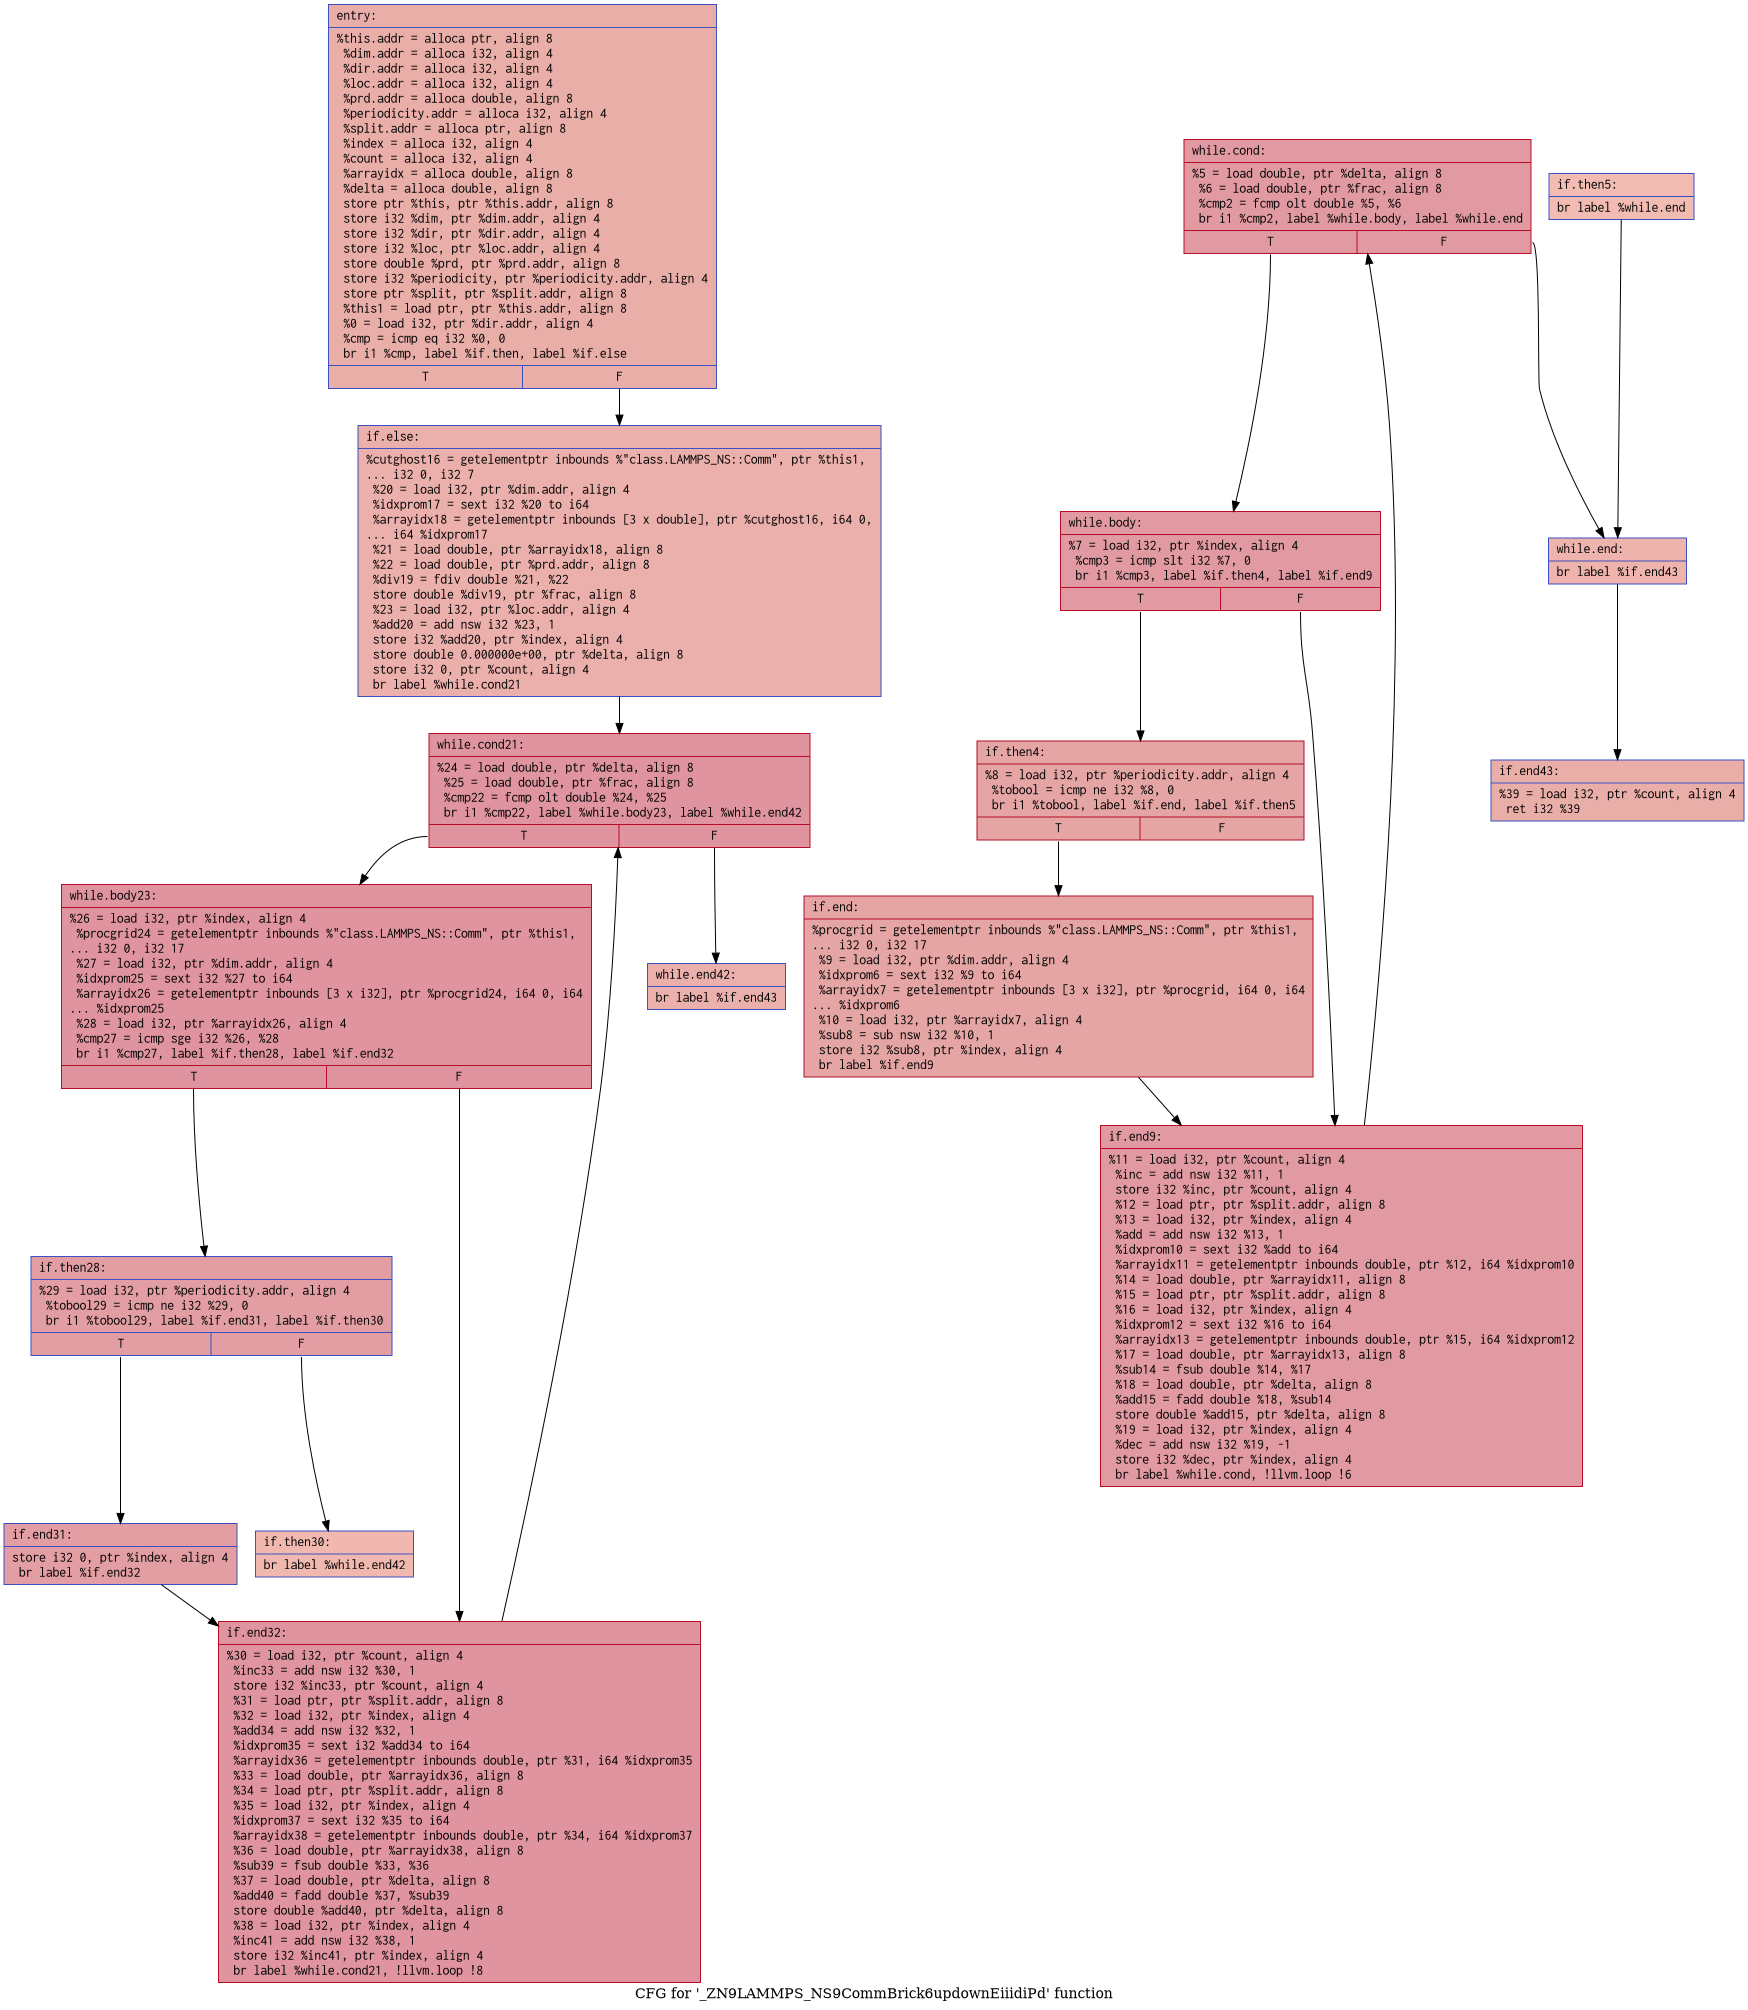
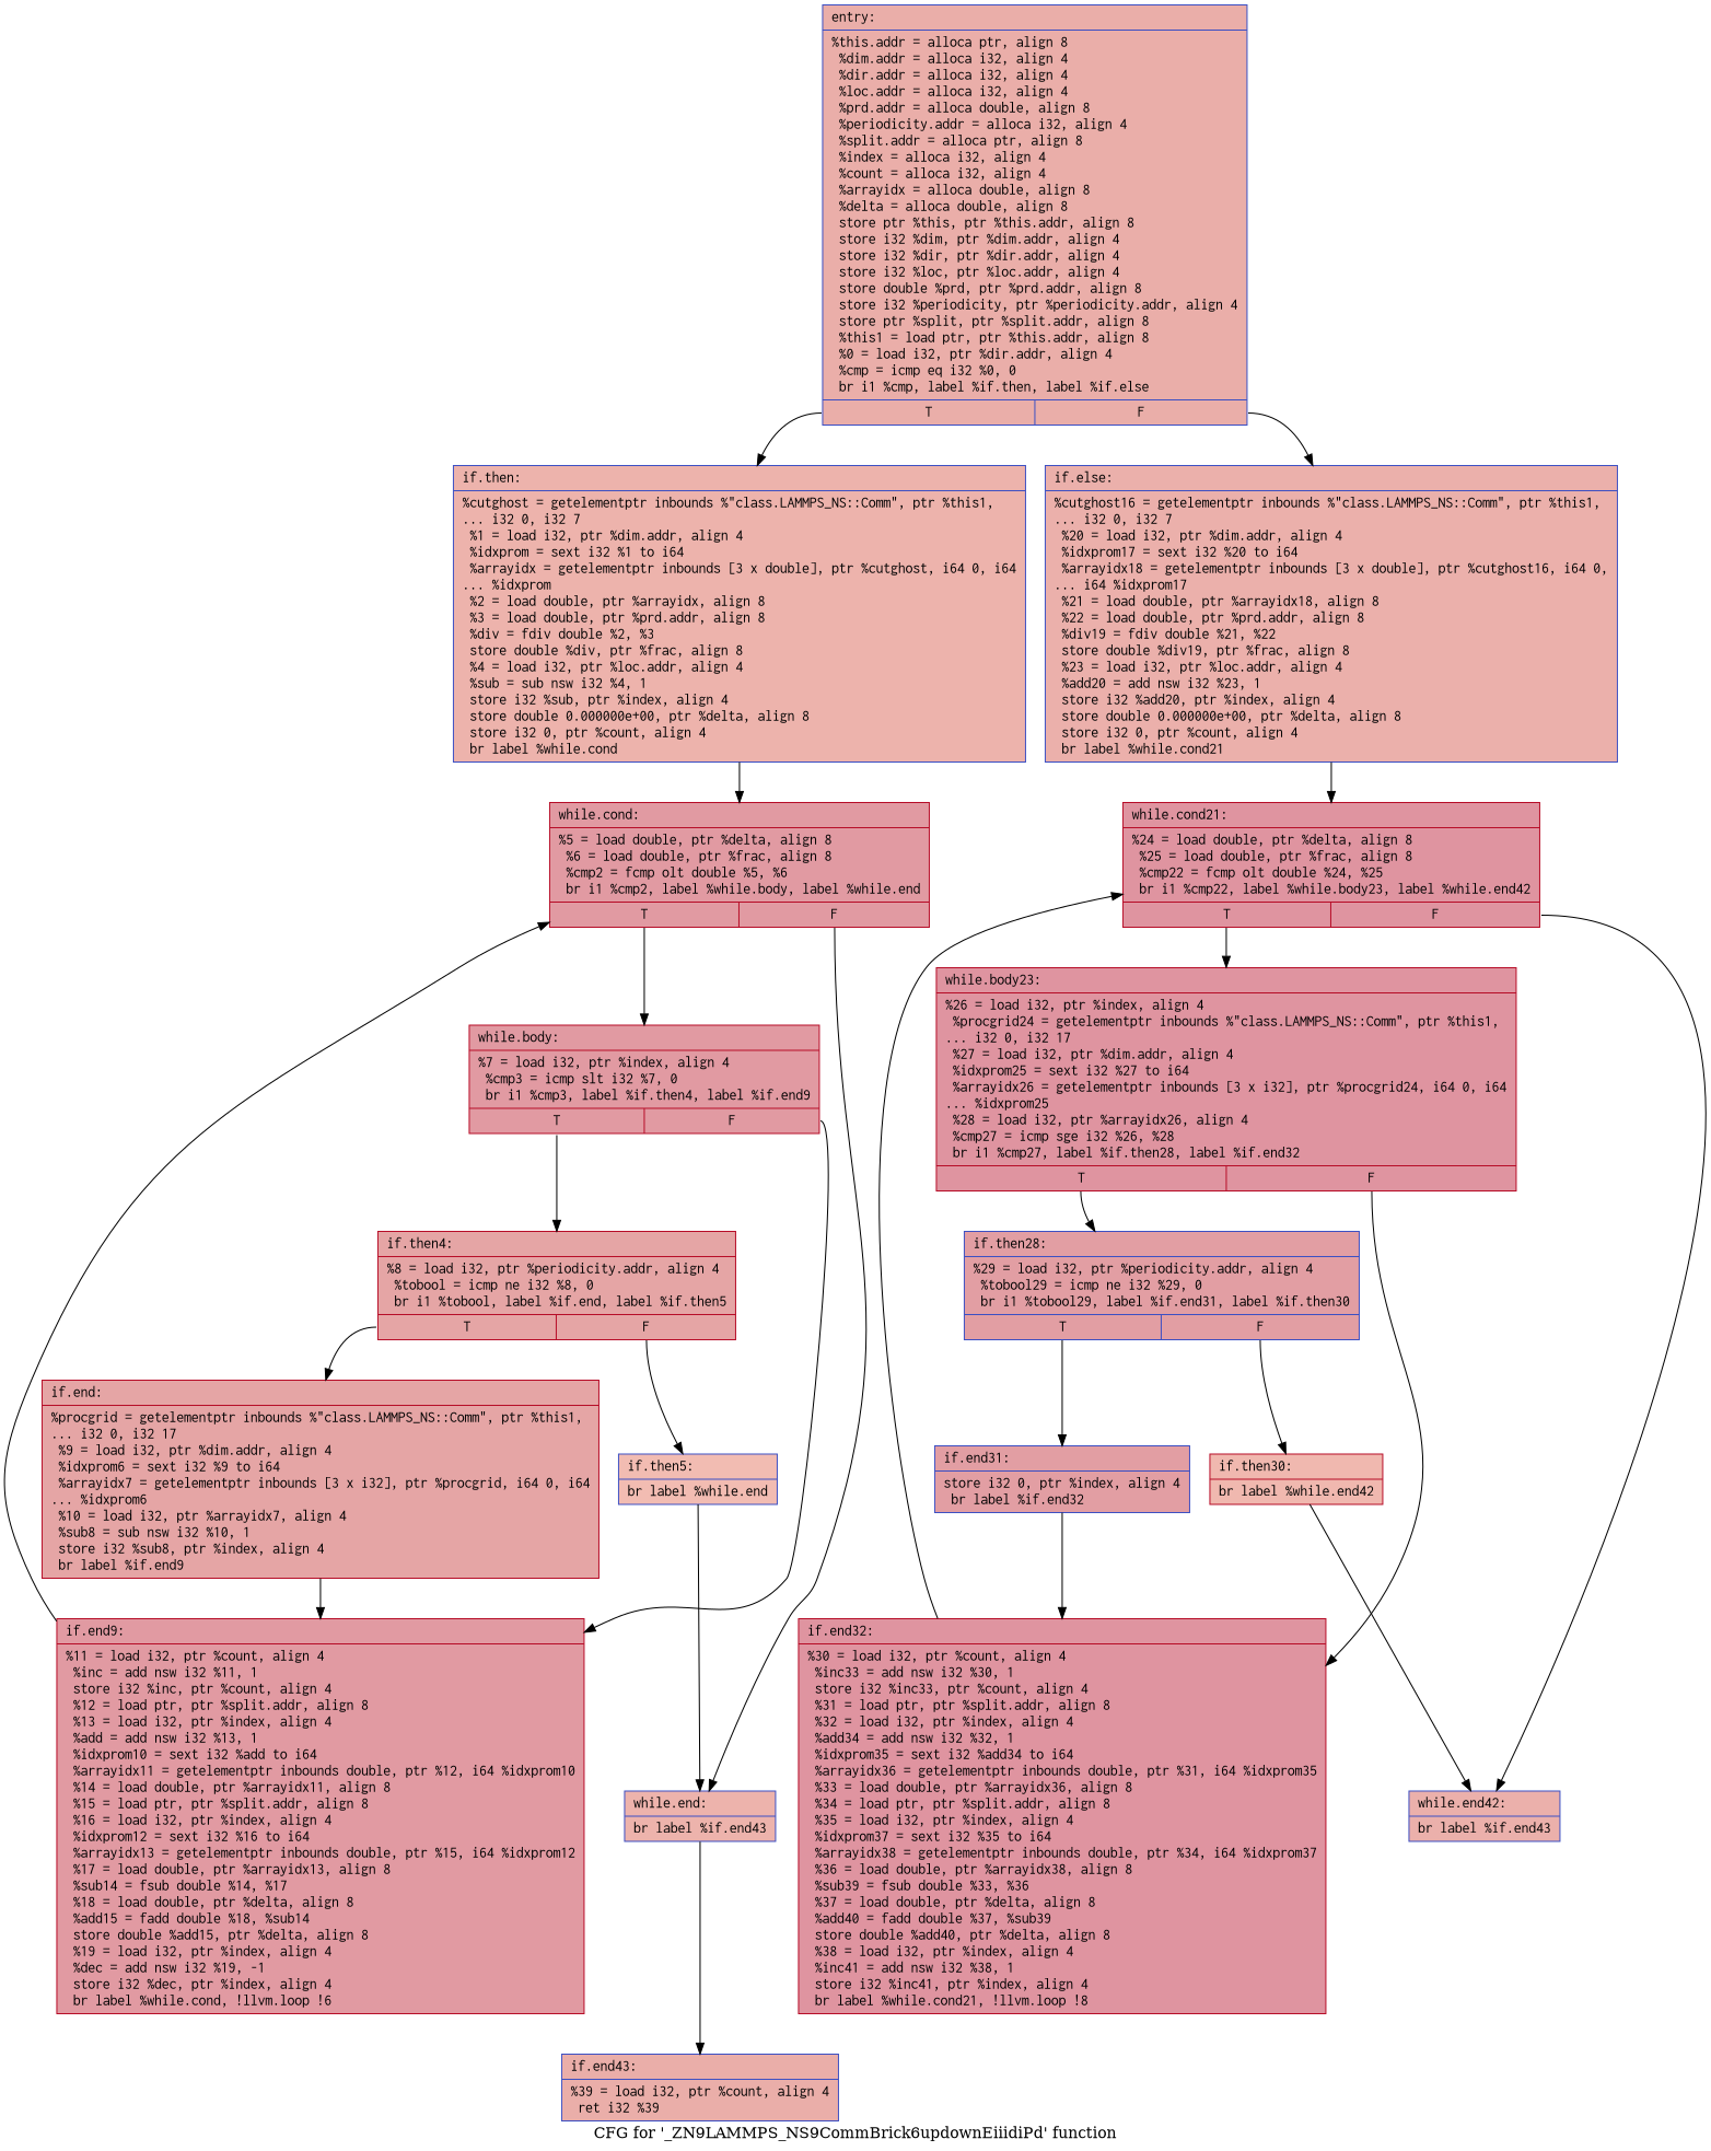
  digraph {
    label="CFG for '_ZN9LAMMPS_NS9CommBrick6updownEiiidiPd' function"
    node [color="#3d50c3ff" fillcolor="#bb1b2c70" fontname=Courier shape=record style=filled]
    n1 [fillcolor="#d0473d70" label="{entry:\l|  %this.addr = alloca ptr, align 8\l  %dim.addr = alloca i32, align 4\l  %dir.addr = alloca i32, align 4\l  %loc.addr = alloca i32, align 4\l  %prd.addr = alloca double, align 8\l  %periodicity.addr = alloca i32, align 4\l  %split.addr = alloca ptr, align 8\l  %index = alloca i32, align 4\l  %count = alloca i32, align 4\l  %arrayidx = alloca double, align 8\l  %delta = alloca double, align 8\l  store ptr %this, ptr %this.addr, align 8\l  store i32 %dim, ptr %dim.addr, align 4\l  store i32 %dir, ptr %dir.addr, align 4\l  store i32 %loc, ptr %loc.addr, align 4\l  store double %prd, ptr %prd.addr, align 8\l  store i32 %periodicity, ptr %periodicity.addr, align 4\l  store ptr %split, ptr %split.addr, align 8\l  %this1 = load ptr, ptr %this.addr, align 8\l  %0 = load i32, ptr %dir.addr, align 4\l  %cmp = icmp eq i32 %0, 0\l  br i1 %cmp, label %if.then, label %if.else\l|{<s0>T|<s1>F}}"]
+   n2 [fillcolor="#d6524470" label="{if.then:\l|  %cutghost = getelementptr inbounds %\"class.LAMMPS_NS::Comm\", ptr %this1,\l... i32 0, i32 7\l  %1 = load i32, ptr %dim.addr, align 4\l  %idxprom = sext i32 %1 to i64\l  %arrayidx = getelementptr inbounds [3 x double], ptr %cutghost, i64 0, i64\l... %idxprom\l  %2 = load double, ptr %arrayidx, align 8\l  %3 = load double, ptr %prd.addr, align 8\l  %div = fdiv double %2, %3\l  store double %div, ptr %frac, align 8\l  %4 = load i32, ptr %loc.addr, align 4\l  %sub = sub nsw i32 %4, 1\l  store i32 %sub, ptr %index, align 4\l  store double 0.000000e+00, ptr %delta, align 8\l  store i32 0, ptr %count, align 4\l  br label %while.cond\l}"]
    n3 [fillcolor="#d24b4070" label="{if.else:\l|  %cutghost16 = getelementptr inbounds %\"class.LAMMPS_NS::Comm\", ptr %this1,\l... i32 0, i32 7\l  %20 = load i32, ptr %dim.addr, align 4\l  %idxprom17 = sext i32 %20 to i64\l  %arrayidx18 = getelementptr inbounds [3 x double], ptr %cutghost16, i64 0,\l... i64 %idxprom17\l  %21 = load double, ptr %arrayidx18, align 8\l  %22 = load double, ptr %prd.addr, align 8\l  %div19 = fdiv double %21, %22\l  store double %div19, ptr %frac, align 8\l  %23 = load i32, ptr %loc.addr, align 4\l  %add20 = add nsw i32 %23, 1\l  store i32 %add20, ptr %index, align 4\l  store double 0.000000e+00, ptr %delta, align 8\l  store i32 0, ptr %count, align 4\l  br label %while.cond21\l}"]
    n4 [color="#b70d28ff" label="{while.cond:\l|  %5 = load double, ptr %delta, align 8\l  %6 = load double, ptr %frac, align 8\l  %cmp2 = fcmp olt double %5, %6\l  br i1 %cmp2, label %while.body, label %while.end\l|{<s0>T|<s1>F}}"]
    n5 [color="#b70d28ff" fillcolor="#b70d2870" label="{while.cond21:\l|  %24 = load double, ptr %delta, align 8\l  %25 = load double, ptr %frac, align 8\l  %cmp22 = fcmp olt double %24, %25\l  br i1 %cmp22, label %while.body23, label %while.end42\l|{<s0>T|<s1>F}}"]
    n6 [color="#b70d28ff" label="{while.body:\l|  %7 = load i32, ptr %index, align 4\l  %cmp3 = icmp slt i32 %7, 0\l  br i1 %cmp3, label %if.then4, label %if.end9\l|{<s0>T|<s1>F}}"]
    n7 [fillcolor="#d6524470" label="{while.end:\l|  br label %if.end43\l}"]
    n8 [color="#b70d28ff" fillcolor="#b70d2870" label="{while.body23:\l|  %26 = load i32, ptr %index, align 4\l  %procgrid24 = getelementptr inbounds %\"class.LAMMPS_NS::Comm\", ptr %this1,\l... i32 0, i32 17\l  %27 = load i32, ptr %dim.addr, align 4\l  %idxprom25 = sext i32 %27 to i64\l  %arrayidx26 = getelementptr inbounds [3 x i32], ptr %procgrid24, i64 0, i64\l... %idxprom25\l  %28 = load i32, ptr %arrayidx26, align 4\l  %cmp27 = icmp sge i32 %26, %28\l  br i1 %cmp27, label %if.then28, label %if.end32\l|{<s0>T|<s1>F}}"]
    n9 [fillcolor="#d24b4070" label="{while.end42:\l|  br label %if.end43\l}"]
    n10 [color="#b70d28ff" fillcolor="#c5333470" label="{if.then4:\l|  %8 = load i32, ptr %periodicity.addr, align 4\l  %tobool = icmp ne i32 %8, 0\l  br i1 %tobool, label %if.end, label %if.then5\l|{<s0>T|<s1>F}}"]
    n11 [color="#b70d28ff" label="{if.end9:\l|  %11 = load i32, ptr %count, align 4\l  %inc = add nsw i32 %11, 1\l  store i32 %inc, ptr %count, align 4\l  %12 = load ptr, ptr %split.addr, align 8\l  %13 = load i32, ptr %index, align 4\l  %add = add nsw i32 %13, 1\l  %idxprom10 = sext i32 %add to i64\l  %arrayidx11 = getelementptr inbounds double, ptr %12, i64 %idxprom10\l  %14 = load double, ptr %arrayidx11, align 8\l  %15 = load ptr, ptr %split.addr, align 8\l  %16 = load i32, ptr %index, align 4\l  %idxprom12 = sext i32 %16 to i64\l  %arrayidx13 = getelementptr inbounds double, ptr %15, i64 %idxprom12\l  %17 = load double, ptr %arrayidx13, align 8\l  %sub14 = fsub double %14, %17\l  %18 = load double, ptr %delta, align 8\l  %add15 = fadd double %18, %sub14\l  store double %add15, ptr %delta, align 8\l  %19 = load i32, ptr %index, align 4\l  %dec = add nsw i32 %19, -1\l  store i32 %dec, ptr %index, align 4\l  br label %while.cond, !llvm.loop !6\l}"]
    n12 [fillcolor="#d0473d70" label="{if.end43:\l|  %39 = load i32, ptr %count, align 4\l  ret i32 %39\l}"]
    n13 [color="#b70d28ff" fillcolor="#c5333470" label="{if.end:\l|  %procgrid = getelementptr inbounds %\"class.LAMMPS_NS::Comm\", ptr %this1,\l... i32 0, i32 17\l  %9 = load i32, ptr %dim.addr, align 4\l  %idxprom6 = sext i32 %9 to i64\l  %arrayidx7 = getelementptr inbounds [3 x i32], ptr %procgrid, i64 0, i64\l... %idxprom6\l  %10 = load i32, ptr %arrayidx7, align 4\l  %sub8 = sub nsw i32 %10, 1\l  store i32 %sub8, ptr %index, align 4\l  br label %if.end9\l}"]
    n14 [fillcolor="#e1675170" label="{if.then5:\l|  br label %while.end\l}"]
    n15 [fillcolor="#be242e70" label="{if.then28:\l|  %29 = load i32, ptr %periodicity.addr, align 4\l  %tobool29 = icmp ne i32 %29, 0\l  br i1 %tobool29, label %if.end31, label %if.then30\l|{<s0>T|<s1>F}}"]
    n16 [color="#b70d28ff" fillcolor="#b70d2870" label="{if.end32:\l|  %30 = load i32, ptr %count, align 4\l  %inc33 = add nsw i32 %30, 1\l  store i32 %inc33, ptr %count, align 4\l  %31 = load ptr, ptr %split.addr, align 8\l  %32 = load i32, ptr %index, align 4\l  %add34 = add nsw i32 %32, 1\l  %idxprom35 = sext i32 %add34 to i64\l  %arrayidx36 = getelementptr inbounds double, ptr %31, i64 %idxprom35\l  %33 = load double, ptr %arrayidx36, align 8\l  %34 = load ptr, ptr %split.addr, align 8\l  %35 = load i32, ptr %index, align 4\l  %idxprom37 = sext i32 %35 to i64\l  %arrayidx38 = getelementptr inbounds double, ptr %34, i64 %idxprom37\l  %36 = load double, ptr %arrayidx38, align 8\l  %sub39 = fsub double %33, %36\l  %37 = load double, ptr %delta, align 8\l  %add40 = fadd double %37, %sub39\l  store double %add40, ptr %delta, align 8\l  %38 = load i32, ptr %index, align 4\l  %inc41 = add nsw i32 %38, 1\l  store i32 %inc41, ptr %index, align 4\l  br label %while.cond21, !llvm.loop !8\l}"]
    n17 [fillcolor="#be242e70" label="{if.end31:\l|  store i32 0, ptr %index, align 4\l  br label %if.end32\l}"]
-   n18 [fillcolor="#dc5d4a70" label="{if.then30:\l|  br label %while.end42\l}"]
+   n18 [color="#b70d28ff" fillcolor="#dc5d4a70" label="{if.then30:\l|  br label %while.end42\l}"]
+   n1 -> n2 [tailport=s0]
    n1 -> n3 [tailport=s1]
+   n2 -> n4
    n3 -> n5
    n4 -> n6 [tailport=s0]
    n4 -> n7 [tailport=s1]
    n5 -> n8 [tailport=s0]
    n5 -> n9 [tailport=s1]
    n6 -> n10 [tailport=s0]
    n6 -> n11 [tailport=s1]
    n7 -> n12
    n8 -> n15 [tailport=s0]
    n8 -> n16 [tailport=s1]
    n10 -> n13 [tailport=s0]
+   n10 -> n14 [tailport=s1]
    n11 -> n4
    n13 -> n11
    n14 -> n7
    n15 -> n17 [tailport=s0]
    n15 -> n18 [tailport=s1]
    n16 -> n5
    n17 -> n16
+   n18 -> n9
  }
